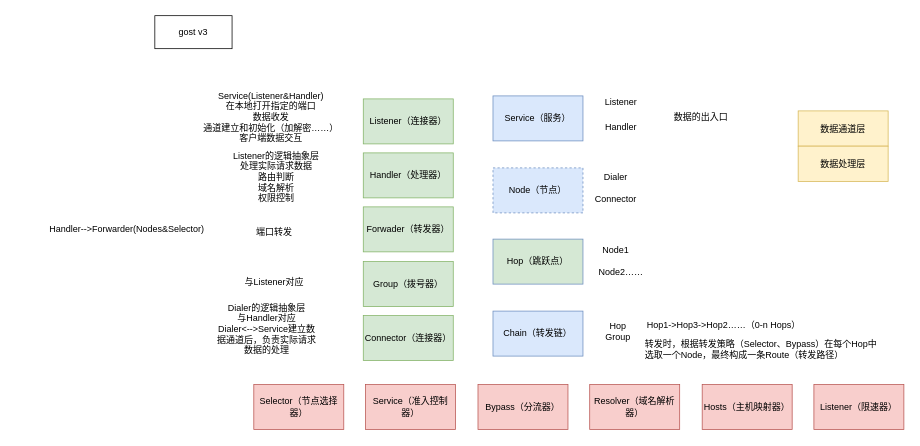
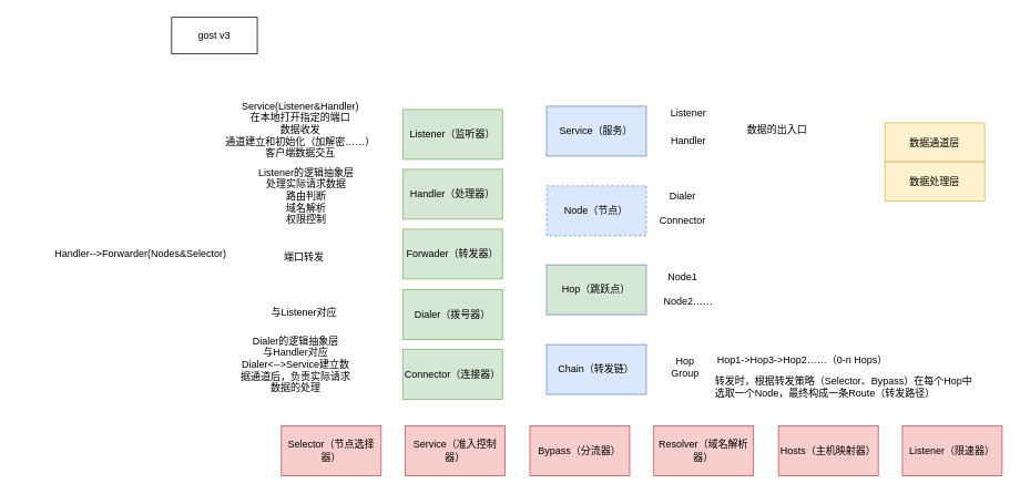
  <mxCell id="0" />
  <mxCell id="1" parent="0" />
  <mxCell id="2" value="gost v3" style="rounded=0;whiteSpace=wrap;html=1;" vertex="1" parent="1"><mxGeometry x="206" y="20" width="103" height="44" as="geometry" /></mxCell>
  <mxCell id="3" value="Service（服务）" style="rounded=0;whiteSpace=wrap;html=1;fillColor=#dae8fc;strokeColor=#6c8ebf;" vertex="1" parent="1"><mxGeometry x="657" y="127" width="120" height="60" as="geometry" /></mxCell>
  <mxCell id="4" value="Node（节点）" style="rounded=0;whiteSpace=wrap;html=1;fillColor=#dae8fc;strokeColor=#6c8ebf;dashed=1;" vertex="1" parent="1"><mxGeometry x="657" y="223" width="120" height="60" as="geometry" /></mxCell>
  <mxCell id="5" value="Hop（跳跃点）" style="rounded=0;whiteSpace=wrap;html=1;fillColor=#d5e8d4;strokeColor=#6c8ebf;" vertex="1" parent="1"><mxGeometry x="657" y="318" width="120" height="60" as="geometry" /></mxCell>
  <mxCell id="6" value="Chain（转发链）" style="rounded=0;whiteSpace=wrap;html=1;fillColor=#dae8fc;strokeColor=#6c8ebf;" vertex="1" parent="1"><mxGeometry x="657" y="414" width="120" height="60" as="geometry" /></mxCell>
  <mxCell id="7" value="Listener" style="text;html=1;align=center;verticalAlign=middle;whiteSpace=wrap;rounded=0;" vertex="1" parent="1"><mxGeometry x="798" y="121" width="60" height="30" as="geometry" /></mxCell>
  <mxCell id="8" value="Handler" style="text;html=1;align=center;verticalAlign=middle;whiteSpace=wrap;rounded=0;" vertex="1" parent="1"><mxGeometry x="798" y="154" width="60" height="30" as="geometry" /></mxCell>
  <mxCell id="9" value="Dialer" style="text;html=1;align=center;verticalAlign=middle;whiteSpace=wrap;rounded=0;" vertex="1" parent="1"><mxGeometry x="791" y="220" width="60" height="30" as="geometry" /></mxCell>
  <mxCell id="10" value="Connector" style="text;html=1;align=center;verticalAlign=middle;whiteSpace=wrap;rounded=0;" vertex="1" parent="1"><mxGeometry x="791" y="250" width="60" height="30" as="geometry" /></mxCell>
  <mxCell id="11" value="Node1" style="text;html=1;align=center;verticalAlign=middle;whiteSpace=wrap;rounded=0;" vertex="1" parent="1"><mxGeometry x="791" y="318" width="60" height="30" as="geometry" /></mxCell>
  <mxCell id="12" value="Node2……" style="text;html=1;align=center;verticalAlign=middle;whiteSpace=wrap;rounded=0;" vertex="1" parent="1"><mxGeometry x="798" y="348" width="60" height="30" as="geometry" /></mxCell>
  <mxCell id="13" value="Hop Group" style="text;html=1;align=center;verticalAlign=middle;whiteSpace=wrap;rounded=0;" vertex="1" parent="1"><mxGeometry x="794" y="426" width="60" height="30" as="geometry" /></mxCell>
  <mxCell id="14" value="Hop1-&amp;gt;Hop3-&amp;gt;Hop2……（0-n Hops）" style="text;html=1;align=center;verticalAlign=middle;whiteSpace=wrap;rounded=0;" vertex="1" parent="1"><mxGeometry y="418" width="246" height="30" as="geometry" x="842" /></mxCell>
- <mxCell id="15" value="Listener（连接器）" style="rounded=0;whiteSpace=wrap;html=1;fillColor=#d5e8d4;strokeColor=#82b366;" vertex="1" parent="1"><mxGeometry x="484" y="131" width="120" height="60" as="geometry" /></mxCell>
+ <mxCell id="15" value="Listener（监听器）" style="rounded=0;whiteSpace=wrap;html=1;fillColor=#d5e8d4;strokeColor=#82b366;" vertex="1" parent="1"><mxGeometry x="484" y="131" width="120" height="60" as="geometry" /></mxCell>
  <mxCell id="16" value="Handler（处理器）" style="rounded=0;whiteSpace=wrap;html=1;fillColor=#d5e8d4;strokeColor=#82b366;" vertex="1" parent="1"><mxGeometry x="484" y="203" width="120" height="60" as="geometry" /></mxCell>
- <mxCell id="17" value="Group（拨号器）" style="rounded=0;whiteSpace=wrap;html=1;fillColor=#d5e8d4;strokeColor=#82b366;" vertex="1" parent="1"><mxGeometry x="484" y="348" width="120" height="60" as="geometry" /></mxCell>
+ <mxCell id="17" value="Dialer（拨号器）" style="rounded=0;whiteSpace=wrap;html=1;fillColor=#d5e8d4;strokeColor=#82b366;" vertex="1" parent="1"><mxGeometry x="484" y="348" width="120" height="60" as="geometry" /></mxCell>
  <mxCell id="18" value="Connector（连接器）" style="rounded=0;whiteSpace=wrap;html=1;fillColor=#d5e8d4;strokeColor=#82b366;" vertex="1" parent="1"><mxGeometry x="484" y="420" width="120" height="60" as="geometry" /></mxCell>
  <mxCell id="19" value="Forwader（转发器）" style="rounded=0;whiteSpace=wrap;html=1;fillColor=#d5e8d4;strokeColor=#82b366;" vertex="1" parent="1"><mxGeometry x="484" y="275" width="120" height="60" as="geometry" /></mxCell>
  <mxCell id="20" value="Selector（节点选择器）" style="rounded=0;whiteSpace=wrap;html=1;fillColor=#f8cecc;strokeColor=#b85450;" vertex="1" parent="1"><mxGeometry x="338" y="512" width="120" height="60" as="geometry" /></mxCell>
  <mxCell id="21" value="Service（准入控制器）" style="rounded=0;whiteSpace=wrap;html=1;fillColor=#f8cecc;strokeColor=#b85450;" vertex="1" parent="1"><mxGeometry x="487" y="512" width="120" height="60" as="geometry" /></mxCell>
  <mxCell id="22" value="Bypass（分流器）" style="rounded=0;whiteSpace=wrap;html=1;fillColor=#f8cecc;strokeColor=#b85450;" vertex="1" parent="1"><mxGeometry x="637" y="512" width="120" height="60" as="geometry" /></mxCell>
  <mxCell id="23" value="Resolver（域名解析器）" style="rounded=0;whiteSpace=wrap;html=1;fillColor=#f8cecc;strokeColor=#b85450;" vertex="1" parent="1"><mxGeometry x="786" y="512" width="120" height="60" as="geometry" /></mxCell>
  <mxCell id="24" value="Hosts（主机映射器）" style="rounded=0;whiteSpace=wrap;html=1;fillColor=#f8cecc;strokeColor=#b85450;" vertex="1" parent="1"><mxGeometry x="936" y="512" width="120" height="60" as="geometry" /></mxCell>
  <mxCell id="25" value="Listener（限速器）" style="rounded=0;whiteSpace=wrap;html=1;fillColor=#f8cecc;strokeColor=#b85450;" vertex="1" parent="1"><mxGeometry x="1085" y="512" width="120" height="60" as="geometry" /></mxCell>
  <mxCell id="26" value="转发时，根据转发策略（Selector、Bypass）在每个Hop中选取一个Node，最终构成一条Route（转发路径）" style="text;html=1;align=left;verticalAlign=middle;whiteSpace=wrap;rounded=0;" vertex="1" parent="1"><mxGeometry x="858" y="450" width="313" height="30" as="geometry" /></mxCell>
  <mxCell id="27" value="Service(Listener&amp;amp;Handler)&lt;br&gt;在本地打开指定的端口&lt;div&gt;数据收发&lt;/div&gt;&lt;div&gt;通道建立和初始化（加解密……）&lt;/div&gt;&lt;div&gt;客户端数据交互&lt;/div&gt;" style="text;html=1;align=center;verticalAlign=middle;whiteSpace=wrap;rounded=0;" vertex="1" parent="1"><mxGeometry x="220" y="140" width="282" height="30" as="geometry" /></mxCell>
  <mxCell id="28" value="Listener的逻辑抽象层&lt;div&gt;处理实际请求数据&lt;/div&gt;&lt;div&gt;路由判断&lt;/div&gt;&lt;div&gt;域名解析&lt;/div&gt;&lt;div&gt;权限控制&lt;/div&gt;" style="text;html=1;align=center;verticalAlign=middle;whiteSpace=wrap;rounded=0;" vertex="1" parent="1"><mxGeometry x="226" y="220" width="284" height="30" as="geometry" /></mxCell>
  <mxCell id="29" value="端口转发" style="text;html=1;align=center;verticalAlign=middle;whiteSpace=wrap;rounded=0;" vertex="1" parent="1"><mxGeometry x="296" y="294" width="139" height="30" as="geometry" /></mxCell>
  <mxCell id="30" value="Handler--&amp;gt;Forwarder(Nodes&amp;amp;Selector)" style="text;html=1;align=center;verticalAlign=middle;whiteSpace=wrap;rounded=0;" vertex="1" parent="1"><mxGeometry x="20" y="290" width="298" height="30" as="geometry" /></mxCell>
  <mxCell id="31" value="与Listener对应" style="text;html=1;align=center;verticalAlign=middle;whiteSpace=wrap;rounded=0;" vertex="1" parent="1"><mxGeometry x="296" y="361" width="139" height="30" as="geometry" /></mxCell>
  <mxCell id="32" value="Dialer的逻辑抽象层&lt;br&gt;与Handler对应&lt;br&gt;Dialer&amp;lt;--&amp;gt;Service建立数据通道后，负责实际请求数据的处理" style="text;html=1;align=center;verticalAlign=middle;whiteSpace=wrap;rounded=0;" vertex="1" parent="1"><mxGeometry x="286" y="423" width="139" height="30" as="geometry" /></mxCell>
  <mxCell id="33" value="数据的出入口" style="text;html=1;align=center;verticalAlign=middle;whiteSpace=wrap;rounded=0;" vertex="1" parent="1"><mxGeometry x="886" y="140" width="97" height="30" as="geometry" /></mxCell>
  <mxCell id="34" value="数据通道层" style="rounded=0;whiteSpace=wrap;html=1;fillColor=#fff2cc;strokeColor=#d6b656;fillOpacity=100;imageHeight=12;" vertex="1" parent="1"><mxGeometry x="1064" y="147" width="120" height="47" as="geometry" /></mxCell>
  <mxCell id="35" value="数据处理层" style="rounded=0;whiteSpace=wrap;html=1;fillColor=#fff2cc;strokeColor=#d6b656;fillOpacity=100;imageHeight=12;" vertex="1" parent="1"><mxGeometry x="1064" y="194" width="120" height="47" as="geometry" /></mxCell>
